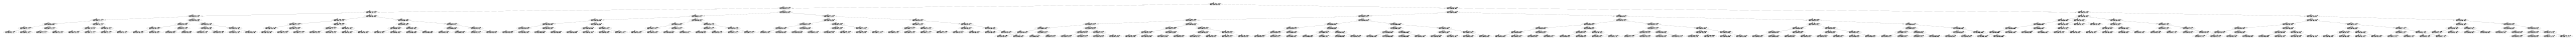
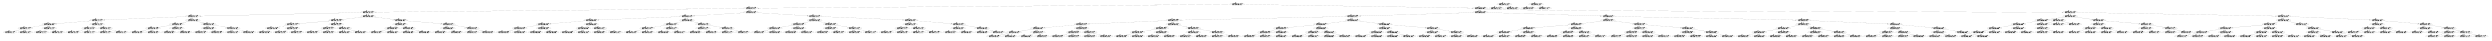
  digraph {
    n1 [label="Node{data=[2758, 2758]}"]
    n2 [label="Node{data=[1544, 1544]}"]
    n3 [label="Node{data=[6854, 6854]}"]
    n4 [label="Node{data=[1464, 1464]}"]
    n5 [label="Node{data=[2480, 2480]}"]
    n6 [label="Node{data=[3846, 3846]}"]
    n7 [label="Node{data=[7346, 7346]}"]
    n8 [label="Node{data=[1422, 1422]}"]
    n9 [label="Node{data=[1503, 1503]}"]
    n10 [label="Node{data=[2072, 2072]}"]
    n11 [label="Node{data=[2742, 2742]}"]
    n12 [label="Node{data=[1414, 1414]}"]
    n13 [label="Node{data=[1456, 1456]}"]
    n14 [label="Node{data=[1495, 1495]}"]
    n15 [label="Node{data=[1536, 1536]}"]
    n16 [label="Node{data=[1338, 1338]}"]
    n17 [label="Node{data=[1418, 1418]}"]
    n18 [label="Node{data=[1452, 1452]}"]
    n19 [label="Node{data=[1460, 1460]}"]
    n20 [label="Node{data=[1197, 1197]}"]
    n21 [label="Node{data=[1412, 1412]}"]
    n22 [label="Node{data=[1416, 1416]}"]
    n23 [label="Node{data=[1420, 1420]}"]
    n24 [label="Node{data=[770, 770]}"]
    n25 [label="Node{data=[1317, 1317]}"]
    n26 [label="Node{data=[1411, 1411]}"]
    n27 [label="Node{data=[1413, 1413]}"]
    n28 [label="Node{data=[1415, 1415]}"]
    n29 [label="Node{data=[1417, 1417]}"]
    n30 [label="Node{data=[1419, 1419]}"]
    n31 [label="Node{data=[1421, 1421]}"]
    n32 [label="Node{data=[1425, 1425]}"]
    n33 [label="Node{data=[1454, 1454]}"]
    n34 [label="Node{data=[1458, 1458]}"]
    n35 [label="Node{data=[1462, 1462]}"]
    n36 [label="Node{data=[1423, 1423]}"]
    n37 [label="Node{data=[1450, 1450]}"]
    n38 [label="Node{data=[1453, 1453]}"]
    n39 [label="Node{data=[1455, 1455]}"]
    n40 [label="Node{data=[1457, 1457]}"]
    n41 [label="Node{data=[1459, 1459]}"]
    n42 [label="Node{data=[1461, 1461]}"]
    n43 [label="Node{data=[1463, 1463]}"]
    n44 [label="Node{data=[1491, 1491]}"]
    n45 [label="Node{data=[1499, 1499]}"]
    n46 [label="Node{data=[1509, 1509]}"]
    n47 [label="Node{data=[1540, 1540]}"]
    n48 [label="Node{data=[1466, 1466]}"]
    n49 [label="Node{data=[1493, 1493]}"]
    n50 [label="Node{data=[1497, 1497]}"]
    n51 [label="Node{data=[1501, 1501]}"]
    n52 [label="Node{data=[1465, 1465]}"]
    n53 [label="Node{data=[1492, 1492]}"]
    n54 [label="Node{data=[1494, 1494]}"]
    n55 [label="Node{data=[1496, 1496]}"]
    n56 [label="Node{data=[1498, 1498]}"]
    n57 [label="Node{data=[1500, 1500]}"]
    n58 [label="Node{data=[1502, 1502]}"]
    n59 [label="Node{data=[1505, 1505]}"]
    n60 [label="Node{data=[1534, 1534]}"]
    n61 [label="Node{data=[1538, 1538]}"]
    n62 [label="Node{data=[1542, 1542]}"]
    n63 [label="Node{data=[1504, 1504]}"]
    n64 [label="Node{data=[1506, 1506]}"]
    n65 [label="Node{data=[1533, 1533]}"]
    n66 [label="Node{data=[1535, 1535]}"]
    n67 [label="Node{data=[1537, 1537]}"]
    n68 [label="Node{data=[1539, 1539]}"]
    n69 [label="Node{data=[1541, 1541]}"]
    n70 [label="Node{data=[1543, 1543]}"]
    n71 [label="Node{data=[2056, 2056]}"]
    n72 [label="Node{data=[2158, 2158]}"]
    n73 [label="Node{data=[2488, 2488]}"]
    n74 [label="Node{data=[2750, 2750]}"]
    n75 [label="Node{data=[1552, 1552]}"]
    n76 [label="Node{data=[2068, 2068]}"]
    n77 [label="Node{data=[2076, 2076]}"]
    n78 [label="Node{data=[2476, 2476]}"]
    n79 [label="Node{data=[1546, 1546]}"]
    n80 [label="Node{data=[1554, 1554]}"]
    n81 [label="Node{data=[2066, 2066]}"]
    n82 [label="Node{data=[2070, 2070]}"]
    n83 [label="Node{data=[1545, 1545]}"]
    n84 [label="Node{data=[1551, 1551]}"]
    n85 [label="Node{data=[1553, 1553]}"]
    n86 [label="Node{data=[1555, 1555]}"]
    n87 [label="Node{data=[2065, 2065]}"]
    n88 [label="Node{data=[2067, 2067]}"]
    n89 [label="Node{data=[2069, 2069]}"]
    n90 [label="Node{data=[2071, 2071]}"]
    n91 [label="Node{data=[2074, 2074]}"]
    n92 [label="Node{data=[2104, 2104]}"]
    n93 [label="Node{data=[2474, 2474]}"]
    n94 [label="Node{data=[2478, 2478]}"]
    n95 [label="Node{data=[2073, 2073]}"]
    n96 [label="Node{data=[2075, 2075]}"]
    n97 [label="Node{data=[2085, 2085]}"]
    n98 [label="Node{data=[2137, 2137]}"]
    n99 [label="Node{data=[2456, 2456]}"]
    n100 [label="Node{data=[2475, 2475]}"]
    n101 [label="Node{data=[2477, 2477]}"]
    n102 [label="Node{data=[2479, 2479]}"]
    n103 [label="Node{data=[2484, 2484]}"]
    n104 [label="Node{data=[2492, 2492]}"]
    n105 [label="Node{data=[2746, 2746]}"]
    n106 [label="Node{data=[2754, 2754]}"]
    n107 [label="Node{data=[2482, 2482]}"]
    n108 [label="Node{data=[2486, 2486]}"]
    n109 [label="Node{data=[2490, 2490]}"]
    n110 [label="Node{data=[2740, 2740]}"]
    n111 [label="Node{data=[2481, 2481]}"]
    n112 [label="Node{data=[2483, 2483]}"]
    n113 [label="Node{data=[2485, 2485]}"]
    n114 [label="Node{data=[2487, 2487]}"]
    n115 [label="Node{data=[2489, 2489]}"]
    n116 [label="Node{data=[2491, 2491]}"]
    n117 [label="Node{data=[2493, 2493]}"]
    n118 [label="Node{data=[2741, 2741]}"]
    n119 [label="Node{data=[2744, 2744]}"]
    n120 [label="Node{data=[2748, 2748]}"]
    n121 [label="Node{data=[2752, 2752]}"]
    n122 [label="Node{data=[2756, 2756]}"]
    n123 [label="Node{data=[2743, 2743]}"]
    n124 [label="Node{data=[2745, 2745]}"]
    n125 [label="Node{data=[2747, 2747]}"]
    n126 [label="Node{data=[2749, 2749]}"]
    n127 [label="Node{data=[2751, 2751]}"]
    n128 [label="Node{data=[2753, 2753]}"]
    n129 [label="Node{data=[2755, 2755]}"]
    n130 [label="Node{data=[2757, 2757]}"]
    n131 [label="Node{data=[3494, 3494]}"]
    n132 [label="Node{data=[5128, 5128]}"]
    n133 [label="Node{data=[7330, 7330]}"]
    n134 [label="Node{data=[7378, 7378]}"]
    n135 [label="Node{data=[2949, 2949]}"]
    n136 [label="Node{data=[3678, 3678]}"]
    n137 [label="Node{data=[4193, 4193]}"]
    n138 [label="Node{data=[5909, 5909]}"]
    n139 [label="Node{data=[2941, 2941]}"]
    n140 [label="Node{data=[3486, 3486]}"]
    n141 [label="Node{data=[3502, 3502]}"]
    n142 [label="Node{data=[3838, 3838]}"]
    n143 [label="Node{data=[2851, 2851]}"]
    n144 [label="Node{data=[2945, 2945]}"]
    n145 [label="Node{data=[2990, 2990]}"]
    n146 [label="Node{data=[3490, 3490]}"]
    n147 [label="Node{data=[2760, 2760]}"]
    n148 [label="Node{data=[2910, 2910]}"]
    n149 [label="Node{data=[2943, 2943]}"]
    n150 [label="Node{data=[2947, 2947]}"]
    n151 [label="Node{data=[2759, 2759]}"]
    n152 [label="Node{data=[2820, 2820]}"]
    n153 [label="Node{data=[2882, 2882]}"]
    n154 [label="Node{data=[2940, 2940]}"]
    n155 [label="Node{data=[2942, 2942]}"]
    n156 [label="Node{data=[2944, 2944]}"]
    n157 [label="Node{data=[2946, 2946]}"]
    n158 [label="Node{data=[2948, 2948]}"]
    n159 [label="Node{data=[2951, 2951]}"]
    n160 [label="Node{data=[3425, 3425]}"]
    n161 [label="Node{data=[3488, 3488]}"]
    n162 [label="Node{data=[3492, 3492]}"]
    n163 [label="Node{data=[2950, 2950]}"]
    n164 [label="Node{data=[2963, 2963]}"]
    n165 [label="Node{data=[3408, 3408]}"]
    n166 [label="Node{data=[3439, 3439]}"]
    n167 [label="Node{data=[3487, 3487]}"]
    n168 [label="Node{data=[3489, 3489]}"]
    n169 [label="Node{data=[3491, 3491]}"]
    n170 [label="Node{data=[3493, 3493]}"]
    n171 [label="Node{data=[3498, 3498]}"]
    n172 [label="Node{data=[3523, 3523]}"]
    n173 [label="Node{data=[3834, 3834]}"]
    n174 [label="Node{data=[3842, 3842]}"]
    n175 [label="Node{data=[3496, 3496]}"]
    n176 [label="Node{data=[3500, 3500]}"]
    n177 [label="Node{data=[3504, 3504]}"]
    n178 [label="Node{data=[3600, 3600]}"]
    n179 [label="Node{data=[3495, 3495]}"]
    n180 [label="Node{data=[3497, 3497]}"]
    n181 [label="Node{data=[3501, 3501]}"]
    n182 [label="Node{data=[3503, 3503]}"]
    n183 [label="Node{data=[3517, 3517]}"]
    n184 [label="Node{data=[3535, 3535]}"]
    n185 [label="Node{data=[3649, 3649]}"]
    n186 [label="Node{data=[3832, 3832]}"]
    n187 [label="Node{data=[3836, 3836]}"]
    n188 [label="Node{data=[3840, 3840]}"]
    n189 [label="Node{data=[3844, 3844]}"]
    n190 [label="Node{data=[3831, 3831]}"]
    n191 [label="Node{data=[3833, 3833]}"]
    n192 [label="Node{data=[3835, 3835]}"]
    n193 [label="Node{data=[3837, 3837]}"]
    n194 [label="Node{data=[3839, 3839]}"]
    n195 [label="Node{data=[3841, 3841]}"]
    n196 [label="Node{data=[3843, 3843]}"]
    n197 [label="Node{data=[3845, 3845]}"]
    n198 [label="Node{data=[3902, 3902]}"]
    n199 [label="Node{data=[4897, 4897]}"]
    n200 [label="Node{data=[5901, 5901]}"]
    n201 [label="Node{data=[6788, 6788]}"]
    n202 [label="Node{data=[3898, 3898]}"]
    n203 [label="Node{data=[3906, 3906]}"]
    n204 [label="Node{data=[4197, 4197]}"]
    n205 [label="Node{data=[5022, 5022]}"]
    n206 [label="Node{data=[3896, 3896]}"]
    n207 [label="Node{data=[3900, 3900]}"]
    n208 [label="Node{data=[3904, 3904]}"]
    n209 [label="Node{data=[4138, 4138]}"]
    n210 [label="Node{data=[3876, 3876]}"]
    n211 [label="Node{data=[3897, 3897]}"]
    n212 [label="Node{data=[3899, 3899]}"]
    n213 [label="Node{data=[3901, 3901]}"]
    n214 [label="Node{data=[3903, 3903]}"]
    n215 [label="Node{data=[3905, 3905]}"]
    n216 [label="Node{data=[3907, 3907]}"]
    n217 [label="Node{data=[4157, 4157]}"]
    n218 [label="Node{data=[4195, 4195]}"]
    n219 [label="Node{data=[4233, 4233]}"]
    n220 [label="Node{data=[4955, 4955]}"]
    n221 [label="Node{data=[5095, 5095]}"]
    n222 [label="Node{data=[4194, 4194]}"]
    n223 [label="Node{data=[4196, 4196]}"]
    n224 [label="Node{data=[4230, 4230]}"]
    n225 [label="Node{data=[4272, 4272]}"]
    n226 [label="Node{data=[4950, 4950]}"]
    n227 [label="Node{data=[4999, 4999]}"]
    n228 [label="Node{data=[5086, 5086]}"]
    n229 [label="Node{data=[5123, 5123]}"]
    n230 [label="Node{data=[5867, 5867]}"]
    n231 [label="Node{data=[5905, 5905]}"]
    n232 [label="Node{data=[5913, 5913]}"]
    n233 [label="Node{data=[6850, 6850]}"]
    n234 [label="Node{data=[5468, 5468]}"]
    n235 [label="Node{data=[5899, 5899]}"]
    n236 [label="Node{data=[5903, 5903]}"]
    n237 [label="Node{data=[5907, 5907]}"]
    n238 [label="Node{data=[5169, 5169]}"]
    n239 [label="Node{data=[5803, 5803]}"]
    n240 [label="Node{data=[5898, 5898]}"]
    n241 [label="Node{data=[5900, 5900]}"]
    n242 [label="Node{data=[5902, 5902]}"]
    n243 [label="Node{data=[5904, 5904]}"]
    n244 [label="Node{data=[5906, 5906]}"]
    n245 [label="Node{data=[5908, 5908]}"]
    n246 [label="Node{data=[5911, 5911]}"]
    n247 [label="Node{data=[5960, 5960]}"]
    n248 [label="Node{data=[6848, 6848]}"]
    n249 [label="Node{data=[6852, 6852]}"]
    n250 [label="Node{data=[5910, 5910]}"]
    n251 [label="Node{data=[5912, 5912]}"]
    n252 [label="Node{data=[5914, 5914]}"]
    n253 [label="Node{data=[6569, 6569]}"]
    n254 [label="Node{data=[6842, 6842]}"]
    n255 [label="Node{data=[6849, 6849]}"]
    n256 [label="Node{data=[6851, 6851]}"]
    n257 [label="Node{data=[6853, 6853]}"]
    n258 [label="Node{data=[6862, 6862]}"]
    n259 [label="Node{data=[7338, 7338]}"]
    n260 [label="Node{data=[7362, 7362]}"]
    n261 [label="Node{data=[7386, 7386]}"]
    n262 [label="Node{data=[6858, 6858]}"]
    n263 [label="Node{data=[7326, 7326]}"]
    n264 [label="Node{data=[7334, 7334]}"]
    n265 [label="Node{data=[7342, 7342]}"]
    n266 [label="Node{data=[6856, 6856]}"]
    n267 [label="Node{data=[6860, 6860]}"]
    n268 [label="Node{data=[7324, 7324]}"]
    n269 [label="Node{data=[6855, 6855]}"]
    n270 [label="Node{data=[6857, 6857]}"]
    n271 [label="Node{data=[6859, 6859]}"]
    n272 [label="Node{data=[6861, 6861]}"]
    n273 [label="Node{data=[7293, 7293]}"]
    n274 [label="Node{data=[7325, 7325]}"]
    n275 [label="Node{data=[7328, 7328]}"]
    n276 [label="Node{data=[7327, 7327]}"]
    n277 [label="Node{data=[7329, 7329]}"]
    n278 [label="Node{data=[7332, 7332]}"]
    n279 [label="Node{data=[7336, 7336]}"]
    n280 [label="Node{data=[7340, 7340]}"]
    n281 [label="Node{data=[7344, 7344]}"]
    n282 [label="Node{data=[7331, 7331]}"]
    n283 [label="Node{data=[7333, 7333]}"]
    n284 [label="Node{data=[7335, 7335]}"]
    n285 [label="Node{data=[7337, 7337]}"]
    n286 [label="Node{data=[7339, 7339]}"]
    n287 [label="Node{data=[7341, 7341]}"]
    n288 [label="Node{data=[7343, 7343]}"]
    n289 [label="Node{data=[7345, 7345]}"]
    n290 [label="Node{data=[7354, 7354]}"]
    n291 [label="Node{data=[7370, 7370]}"]
    n292 [label="Node{data=[7382, 7382]}"]
    n293 [label="Node{data=[7390, 7390]}"]
    n294 [label="Node{data=[7350, 7350]}"]
    n295 [label="Node{data=[7358, 7358]}"]
    n296 [label="Node{data=[7366, 7366]}"]
-   n297 [label="Node{data=[7374, 7374]}"]
    n298 [label="Node{data=[7348, 7348]}"]
    n299 [label="Node{data=[7352, 7352]}"]
    n300 [label="Node{data=[7356, 7356]}"]
    n301 [label="Node{data=[7360, 7360]}"]
    n302 [label="Node{data=[7347, 7347]}"]
    n303 [label="Node{data=[7349, 7349]}"]
    n304 [label="Node{data=[7351, 7351]}"]
    n305 [label="Node{data=[7353, 7353]}"]
    n306 [label="Node{data=[7355, 7355]}"]
    n307 [label="Node{data=[7357, 7357]}"]
    n308 [label="Node{data=[7359, 7359]}"]
    n309 [label="Node{data=[7361, 7361]}"]
    n310 [label="Node{data=[7364, 7364]}"]
    n311 [label="Node{data=[7368, 7368]}"]
    n312 [label="Node{data=[7372, 7372]}"]
    n313 [label="Node{data=[7376, 7376]}"]
    n314 [label="Node{data=[7363, 7363]}"]
    n315 [label="Node{data=[7365, 7365]}"]
    n316 [label="Node{data=[7367, 7367]}"]
    n317 [label="Node{data=[7369, 7369]}"]
    n318 [label="Node{data=[7371, 7371]}"]
    n319 [label="Node{data=[7373, 7373]}"]
    n320 [label="Node{data=[7375, 7375]}"]
    n321 [label="Node{data=[7377, 7377]}"]
    n322 [label="Node{data=[7380, 7380]}"]
    n323 [label="Node{data=[7384, 7384]}"]
    n324 [label="Node{data=[7388, 7388]}"]
    n325 [label="Node{data=[7513, 7513]}"]
    n326 [label="Node{data=[7379, 7379]}"]
    n327 [label="Node{data=[7381, 7381]}"]
    n328 [label="Node{data=[7383, 7383]}"]
    n329 [label="Node{data=[7385, 7385]}"]
    n330 [label="Node{data=[7387, 7387]}"]
    n331 [label="Node{data=[7389, 7389]}"]
    n332 [label="Node{data=[7392, 7392]}"]
    n333 [label="Node{data=[7745, 7745]}"]
    n334 [label="Node{data=[7391, 7391]}"]
    n335 [label="Node{data=[7393, 7393]}"]
    n336 [label="Node{data=[7718, 7718]}"]
    n337 [label="Node{data=[7977, 7977]}"]
    n1 -> n2
    n1 -> n3
    n2 -> n4
    n2 -> n5
    n3 -> n6
    n3 -> n7
    n4 -> n8
    n4 -> n9
    n5 -> n10
    n5 -> n11
    n6 -> n131
    n6 -> n132
    n7 -> n133
    n7 -> n134
    n8 -> n12
    n8 -> n13
    n9 -> n14
    n9 -> n15
    n10 -> n71
    n10 -> n72
    n11 -> n73
    n11 -> n74
    n12 -> n16
    n12 -> n17
    n13 -> n18
    n13 -> n19
    n14 -> n44
    n14 -> n45
    n15 -> n46
    n15 -> n47
    n16 -> n20
    n16 -> n21
    n17 -> n22
    n17 -> n23
    n18 -> n32
    n18 -> n33
    n19 -> n34
    n19 -> n35
    n20 -> n24
    n20 -> n25
    n21 -> n26
    n21 -> n27
    n22 -> n28
    n22 -> n29
    n23 -> n30
    n23 -> n31
    n32 -> n36
    n32 -> n37
    n33 -> n38
    n33 -> n39
    n34 -> n40
    n34 -> n41
    n35 -> n42
    n35 -> n43
    n44 -> n48
    n44 -> n49
    n45 -> n50
    n45 -> n51
    n46 -> n59
    n46 -> n60
    n47 -> n61
    n47 -> n62
    n48 -> n52
    n49 -> n53
    n49 -> n54
    n50 -> n55
    n50 -> n56
    n51 -> n57
    n51 -> n58
    n59 -> n63
    n59 -> n64
    n60 -> n65
    n60 -> n66
    n61 -> n67
    n61 -> n68
    n62 -> n69
    n62 -> n70
    n71 -> n75
    n71 -> n76
    n72 -> n77
    n72 -> n78
    n73 -> n103
    n73 -> n104
    n74 -> n105
    n74 -> n106
    n75 -> n79
    n75 -> n80
    n76 -> n81
    n76 -> n82
    n77 -> n91
    n77 -> n92
    n78 -> n93
    n78 -> n94
    n79 -> n83
    n79 -> n84
    n80 -> n85
    n80 -> n86
    n81 -> n87
    n81 -> n88
    n82 -> n89
    n82 -> n90
    n91 -> n95
    n91 -> n96
    n92 -> n97
    n92 -> n98
    n93 -> n99
    n93 -> n100
    n94 -> n101
    n94 -> n102
    n103 -> n107
    n103 -> n108
    n104 -> n109
    n104 -> n110
    n105 -> n119
    n105 -> n120
    n106 -> n121
    n106 -> n122
    n107 -> n111
    n107 -> n112
    n108 -> n113
    n108 -> n114
    n109 -> n115
    n109 -> n116
    n110 -> n117
    n110 -> n118
    n119 -> n123
    n119 -> n124
    n120 -> n125
    n120 -> n126
    n121 -> n127
    n121 -> n128
    n122 -> n129
    n122 -> n130
    n131 -> n135
    n131 -> n136
    n132 -> n137
    n132 -> n138
    n133 -> n258
    n133 -> n259
    n134 -> n260
    n134 -> n261
    n135 -> n139
    n135 -> n140
    n136 -> n141
    n136 -> n142
    n137 -> n198
    n137 -> n199
    n138 -> n200
    n138 -> n201
    n139 -> n143
    n139 -> n144
    n140 -> n145
    n140 -> n146
    n141 -> n171
    n141 -> n172
    n142 -> n173
    n142 -> n174
    n143 -> n147
    n143 -> n148
    n144 -> n149
    n144 -> n150
    n145 -> n159
    n145 -> n160
    n146 -> n161
    n146 -> n162
    n147 -> n151
    n147 -> n152
    n148 -> n153
    n148 -> n154
    n149 -> n155
    n149 -> n156
    n150 -> n157
    n150 -> n158
    n159 -> n163
    n159 -> n164
    n160 -> n165
    n160 -> n166
    n161 -> n167
    n161 -> n168
    n162 -> n169
    n162 -> n170
    n171 -> n175
    n171 -> n176
    n172 -> n177
    n172 -> n178
    n173 -> n186
    n173 -> n187
    n174 -> n188
    n174 -> n189
    n175 -> n179
    n175 -> n180
    n176 -> n181
    n177 -> n182
    n177 -> n183
    n178 -> n184
    n178 -> n185
    n186 -> n190
    n186 -> n191
    n187 -> n192
    n187 -> n193
    n188 -> n194
    n188 -> n195
    n189 -> n196
    n189 -> n197
    n198 -> n202
    n198 -> n203
    n199 -> n204
    n199 -> n205
    n200 -> n230
    n200 -> n231
    n201 -> n232
    n201 -> n233
    n202 -> n206
    n202 -> n207
    n203 -> n208
    n203 -> n209
    n204 -> n218
    n204 -> n219
    n205 -> n220
    n205 -> n221
    n206 -> n210
    n206 -> n211
    n207 -> n212
    n207 -> n213
    n208 -> n214
    n208 -> n215
    n209 -> n216
    n209 -> n217
    n218 -> n222
    n218 -> n223
    n219 -> n224
    n219 -> n225
    n220 -> n226
    n220 -> n227
    n221 -> n228
    n221 -> n229
    n230 -> n234
    n230 -> n235
    n231 -> n236
    n231 -> n237
    n232 -> n246
    n232 -> n247
    n233 -> n248
    n233 -> n249
    n234 -> n238
    n234 -> n239
    n235 -> n240
    n235 -> n241
    n236 -> n242
    n236 -> n243
    n237 -> n244
    n237 -> n245
    n246 -> n250
    n246 -> n251
    n247 -> n252
    n247 -> n253
    n248 -> n254
    n248 -> n255
    n249 -> n256
    n249 -> n257
    n258 -> n262
    n258 -> n263
    n259 -> n264
    n259 -> n265
    n260 -> n290
    n260 -> n291
    n261 -> n292
    n261 -> n293
    n262 -> n266
    n262 -> n267
    n263 -> n268
    n264 -> n278
    n264 -> n279
    n265 -> n280
    n265 -> n281
    n266 -> n269
    n266 -> n270
    n267 -> n271
    n267 -> n272
    n268 -> n273
    n268 -> n274
    n275 -> n263
    n275 -> n276
    n275 -> n277
    n278 -> n282
    n278 -> n283
    n279 -> n284
    n279 -> n285
    n280 -> n286
    n280 -> n287
    n281 -> n288
    n281 -> n289
    n290 -> n294
    n290 -> n295
    n291 -> n296
-   n291 -> n297
    n292 -> n322
    n292 -> n323
    n293 -> n324
    n293 -> n325
    n294 -> n298
    n294 -> n299
    n295 -> n300
    n295 -> n301
    n296 -> n310
    n296 -> n311
-   n297 -> n312
-   n297 -> n313
    n298 -> n302
    n298 -> n303
    n299 -> n304
    n299 -> n305
    n300 -> n306
    n300 -> n307
    n301 -> n308
    n301 -> n309
    n310 -> n314
    n310 -> n315
    n311 -> n316
    n311 -> n317
    n312 -> n318
    n312 -> n319
    n313 -> n320
    n313 -> n321
    n322 -> n326
    n322 -> n327
    n323 -> n328
    n323 -> n329
    n324 -> n330
    n324 -> n331
    n325 -> n332
    n325 -> n333
    n332 -> n334
    n332 -> n335
    n333 -> n336
    n333 -> n337
  }
